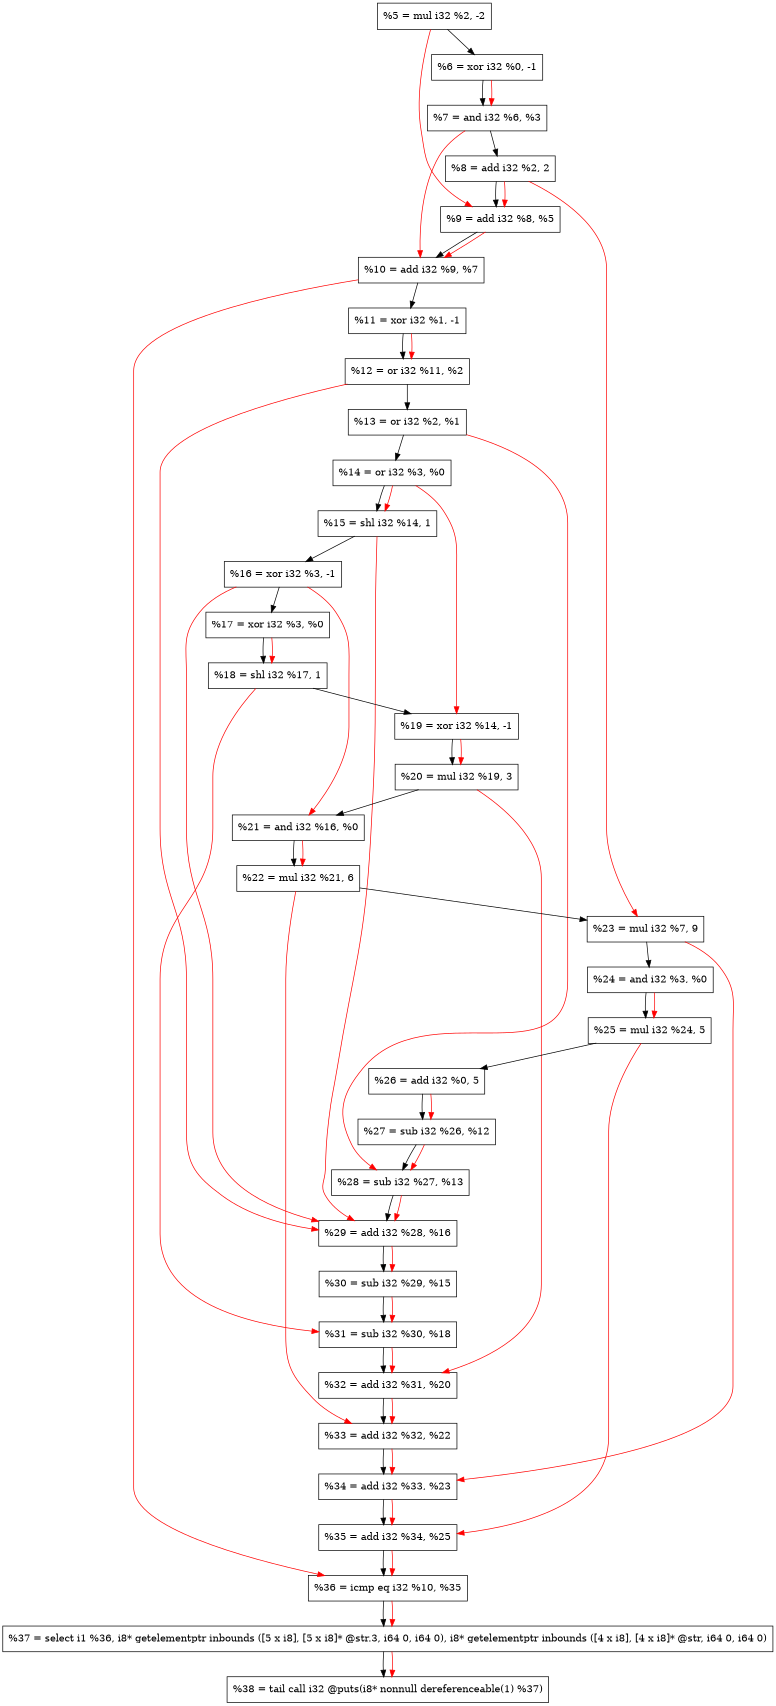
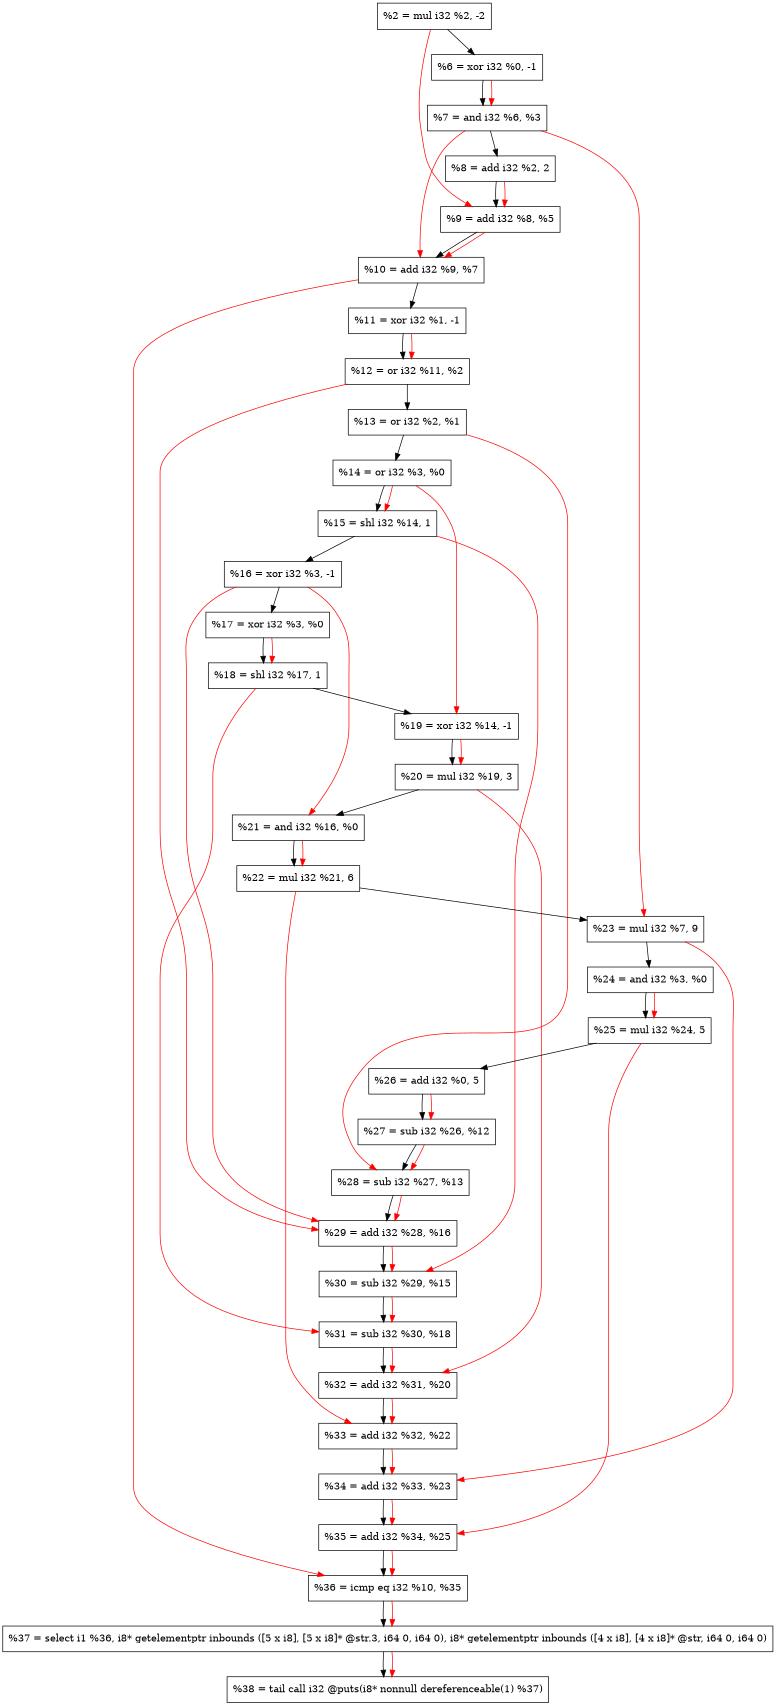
  digraph {
    node [shape=record]
    edge [color=red]
-   n1 [label="  %5 = mul i32 %2, -2"]
+   n1 [label="%2 = mul i32 %2, -2"]
    n2 [label="  %6 = xor i32 %0, -1"]
    n3 [label="  %9 = add i32 %8, %5"]
    n4 [label="  %7 = and i32 %6, %3"]
    n5 [label="  %10 = add i32 %9, %7"]
    n6 [label="  %8 = add i32 %2, 2"]
    n7 [label="  %23 = mul i32 %7, 9"]
    n8 [label="  %11 = xor i32 %1, -1"]
    n9 [label="  %36 = icmp eq i32 %10, %35"]
    n10 [label="  %24 = and i32 %3, %0"]
    n11 [label="  %34 = add i32 %33, %23"]
    n12 [label="  %12 = or i32 %11, %2"]
    n13 [label="  %37 = select i1 %36, i8* getelementptr inbounds ([5 x i8], [5 x i8]* @str.3, i64 0, i64 0), i8* getelementptr inbounds ([4 x i8], [4 x i8]* @str, i64 0, i64 0)"]
    n14 [label="  %13 = or i32 %2, %1"]
    n15 [label="  %29 = add i32 %28, %16"]
    n16 [label="  %14 = or i32 %3, %0"]
    n17 [label="  %28 = sub i32 %27, %13"]
    n18 [label="  %27 = sub i32 %26, %12"]
    n19 [label="  %15 = shl i32 %14, 1"]
    n20 [label="  %19 = xor i32 %14, -1"]
    n21 [label="  %16 = xor i32 %3, -1"]
    n22 [label="  %30 = sub i32 %29, %15"]
    n23 [label="  %20 = mul i32 %19, 3"]
    n24 [label="  %17 = xor i32 %3, %0"]
    n25 [label="  %21 = and i32 %16, %0"]
    n26 [label="  %31 = sub i32 %30, %18"]
    n27 [label="  %18 = shl i32 %17, 1"]
    n28 [label="  %22 = mul i32 %21, 6"]
    n29 [label="  %32 = add i32 %31, %20"]
    n30 [label="  %33 = add i32 %32, %22"]
    n31 [label="  %25 = mul i32 %24, 5"]
    n32 [label="  %35 = add i32 %34, %25"]
    n33 [label="  %26 = add i32 %0, 5"]
    n34 [label="  %38 = tail call i32 @puts(i8* nonnull dereferenceable(1) %37)"]
    n1 -> n2 [color=""]
    n1 -> n3
    n2 -> n4 [color=""]
    n2 -> n4
    n3 -> n5 [color=""]
    n3 -> n5
    n4 -> n5
    n4 -> n6 [color=""]
-   n6 -> n7
+   n4 -> n7
    n5 -> n8 [color=""]
    n5 -> n9
    n6 -> n3 [color=""]
    n6 -> n3
    n7 -> n10 [color=""]
    n7 -> n11
    n8 -> n12 [color=""]
    n8 -> n12
    n9 -> n13 [color=""]
    n9 -> n13
    n10 -> n31 [color=""]
    n10 -> n31
    n11 -> n32 [color=""]
    n11 -> n32
    n12 -> n14 [color=""]
    n12 -> n15
    n13 -> n34 [color=""]
    n13 -> n34
    n14 -> n16 [color=""]
    n14 -> n17
    n15 -> n22 [color=""]
    n15 -> n22
    n16 -> n19 [color=""]
    n16 -> n19
    n16 -> n20
    n17 -> n15 [color=""]
    n17 -> n15
    n18 -> n17 [color=""]
    n18 -> n17
    n19 -> n21 [color=""]
-   n19 -> n15
+   n19 -> n22
    n20 -> n23 [color=""]
    n20 -> n23
    n21 -> n15
    n21 -> n24 [color=""]
    n21 -> n25
    n22 -> n26 [color=""]
    n22 -> n26
    n23 -> n25 [color=""]
    n23 -> n29
    n24 -> n27 [color=""]
    n24 -> n27
    n25 -> n28 [color=""]
    n25 -> n28
    n26 -> n29 [color=""]
    n26 -> n29
    n27 -> n20 [color=""]
    n27 -> n26
    n28 -> n7 [color=""]
    n28 -> n30
    n29 -> n30 [color=""]
    n29 -> n30
    n30 -> n11 [color=""]
    n30 -> n11
    n31 -> n32
    n31 -> n33 [color=""]
    n32 -> n9 [color=""]
    n32 -> n9
    n33 -> n18 [color=""]
    n33 -> n18
  }
